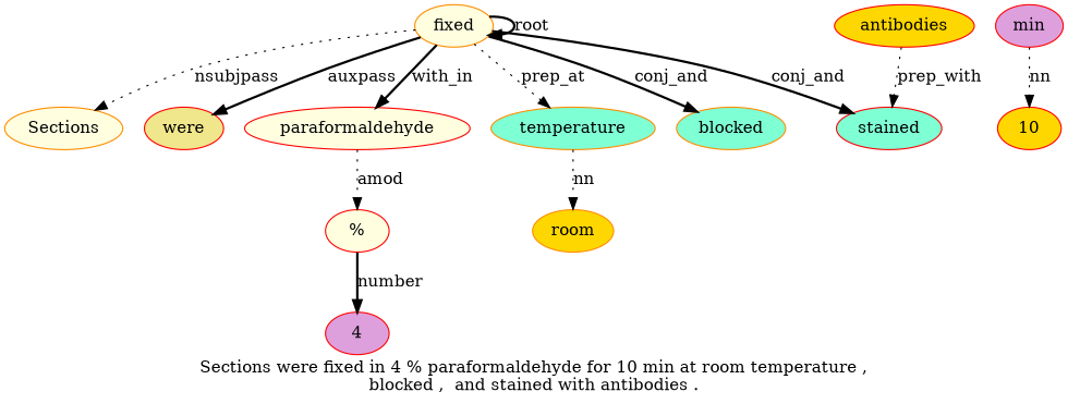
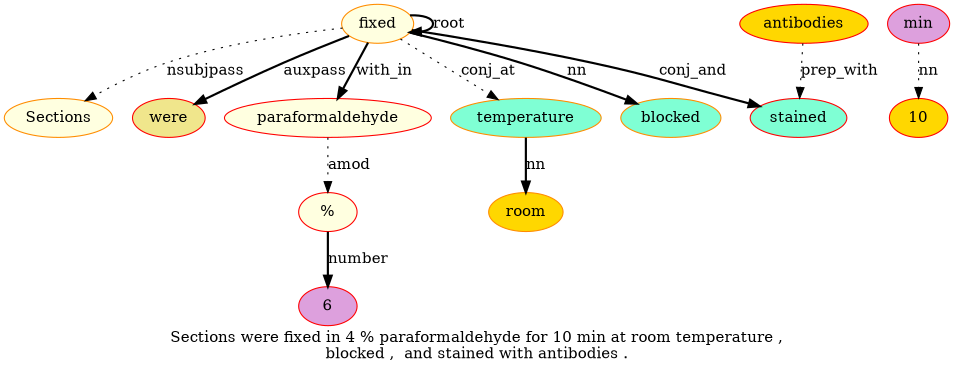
  digraph {
    label="Sections were fixed in 4 % paraformaldehyde for 10 min at room temperature ,\nblocked ,  and stained with antibodies ."
    node [color=red fillcolor=lightyellow style=filled]
    edge [style=bold]
    n1 [color=darkorange label=fixed]
    n2 [color=darkorange label=Sections]
    n3 [fillcolor=khaki label=were]
    n4 [label=paraformaldehyde]
    n5 [color=darkorange fillcolor=aquamarine label=temperature]
    n6 [color=darkorange fillcolor=aquamarine label=blocked]
    n7 [fillcolor=aquamarine label=stained]
    n8 [label="%"]
    n9 [color=darkorange fillcolor=gold label=room]
-   n10 [fillcolor=plum label=4]
+   n10 [fillcolor=plum label=6]
    n11 [fillcolor=plum label=min]
    n12 [fillcolor=gold label=10]
    n13 [fillcolor=gold label=antibodies]
    n1 -> n1 [label=root]
    n1 -> n2 [label=nsubjpass style=dotted]
    n1 -> n3 [label=auxpass]
    n1 -> n4 [label=with_in]
-   n1 -> n5 [label=prep_at style=dotted]
-   n1 -> n6 [label=conj_and]
+   n1 -> n5 [label=conj_at style=dotted]
+   n1 -> n6 [label=nn]
    n1 -> n7 [label=conj_and]
    n4 -> n8 [label=amod style=dotted]
-   n5 -> n9 [label=nn style=dotted]
+   n5 -> n9 [label=nn]
    n8 -> n10 [label=number]
    n11 -> n12 [label=nn style=dotted]
    n13 -> n7 [label=prep_with style=dotted]
  }
